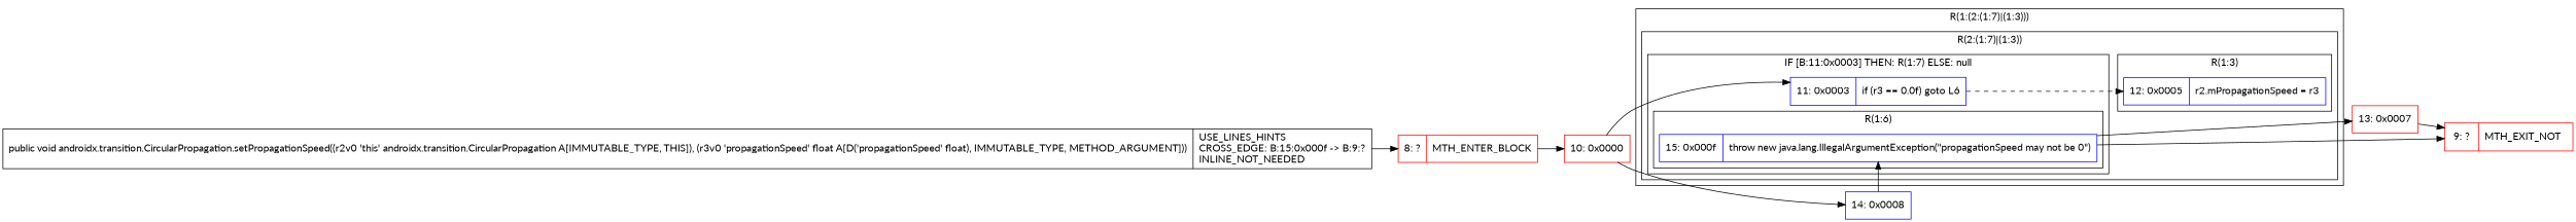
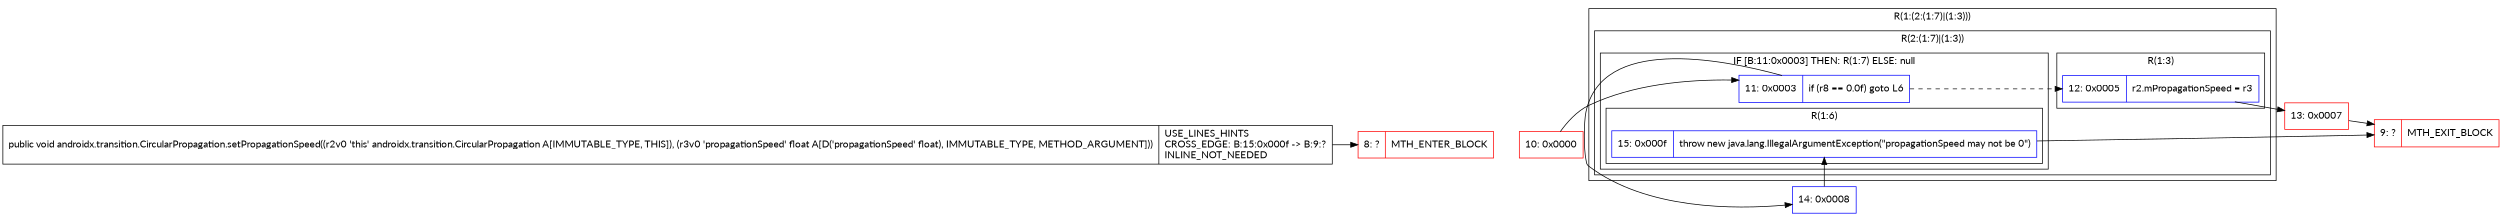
  digraph {
    fontname=Lato
    rankdir=LR
    node [color=blue fontname=Lato shape=record]
    edge [fontname=Lato]
    n1 [label="{15\:\ 0x000f|throw new java.lang.IllegalArgumentException(\"propagationSpeed may not be 0\")\l}"]
-   n2 [label="{11\:\ 0x0003|if (r3 == 0.0f) goto L6\l}"]
+   n2 [label="{11\:\ 0x0003|if (r8 == 0.0f) goto L6\l}"]
    n3 [label="{12\:\ 0x0005|r2.mPropagationSpeed = r3\l}"]
-   n4 [color=red label="{9\:\ ?|MTH_EXIT_NOT\l}"]
+   n4 [color=red label="{9\:\ ?|MTH_EXIT_BLOCK\l}"]
    n5 [label="{14\:\ 0x0008}"]
    n6 [color=red label="{13\:\ 0x0007}"]
    n7 [color=red label="{8\:\ ?|MTH_ENTER_BLOCK\l}"]
    n8 [color=red label="{10\:\ 0x0000}"]
    n9 [label="{public void androidx.transition.CircularPropagation.setPropagationSpeed((r2v0 'this' androidx.transition.CircularPropagation A[IMMUTABLE_TYPE, THIS]), (r3v0 'propagationSpeed' float A[D('propagationSpeed' float), IMMUTABLE_TYPE, METHOD_ARGUMENT]))  | USE_LINES_HINTS\lCROSS_EDGE: B:15:0x000f \-\> B:9:?\lINLINE_NOT_NEEDED\l}" color=""]
    subgraph cluster_1 {
      label="R(1:(2:(1:7)|(1:3)))"
      subgraph cluster_2 {
        label="R(2:(1:7)|(1:3))"
        subgraph cluster_3 {
          label="IF [B:11:0x0003] THEN: R(1:7) ELSE: null"
          n2
          subgraph cluster_4 {
            label="R(1:6)"
            n1
          }
        }
        subgraph cluster_5 {
          label="R(1:3)"
          n3
        }
      }
    }
    n1 -> n4
    n2 -> n3 [style=dashed]
-   n8 -> n5
-   n1 -> n6
+   n2 -> n5
+   n3 -> n6
    n5 -> n1
    n6 -> n4
-   n7 -> n8
    n8 -> n2
    n9 -> n7
  }
